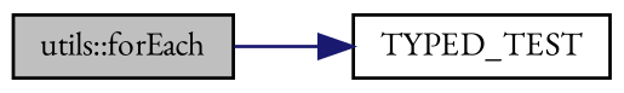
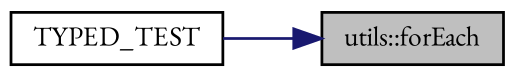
  digraph {
    rankdir=RL
    fontname="EB Garamond"
    node [color=black fontname="EB Garamond" fontsize=10 shape=record style=filled]
    n1 [fillcolor=grey75 fontcolor=black height=0.2 label="utils::forEach" width=0.4]
    n2 [fillcolor=white height=0.2 label=TYPED_TEST width=0.4]
-   n2 -> n1 [color=midnightblue dir=back fontname="EB Garamond" fontsize=10 labelfontname=Helvetica labelfontsize=10 style=solid]
+   n1 -> n2 [color=midnightblue dir=back fontname="EB Garamond" fontsize=10 labelfontname=Helvetica labelfontsize=10 style=solid]
  }
